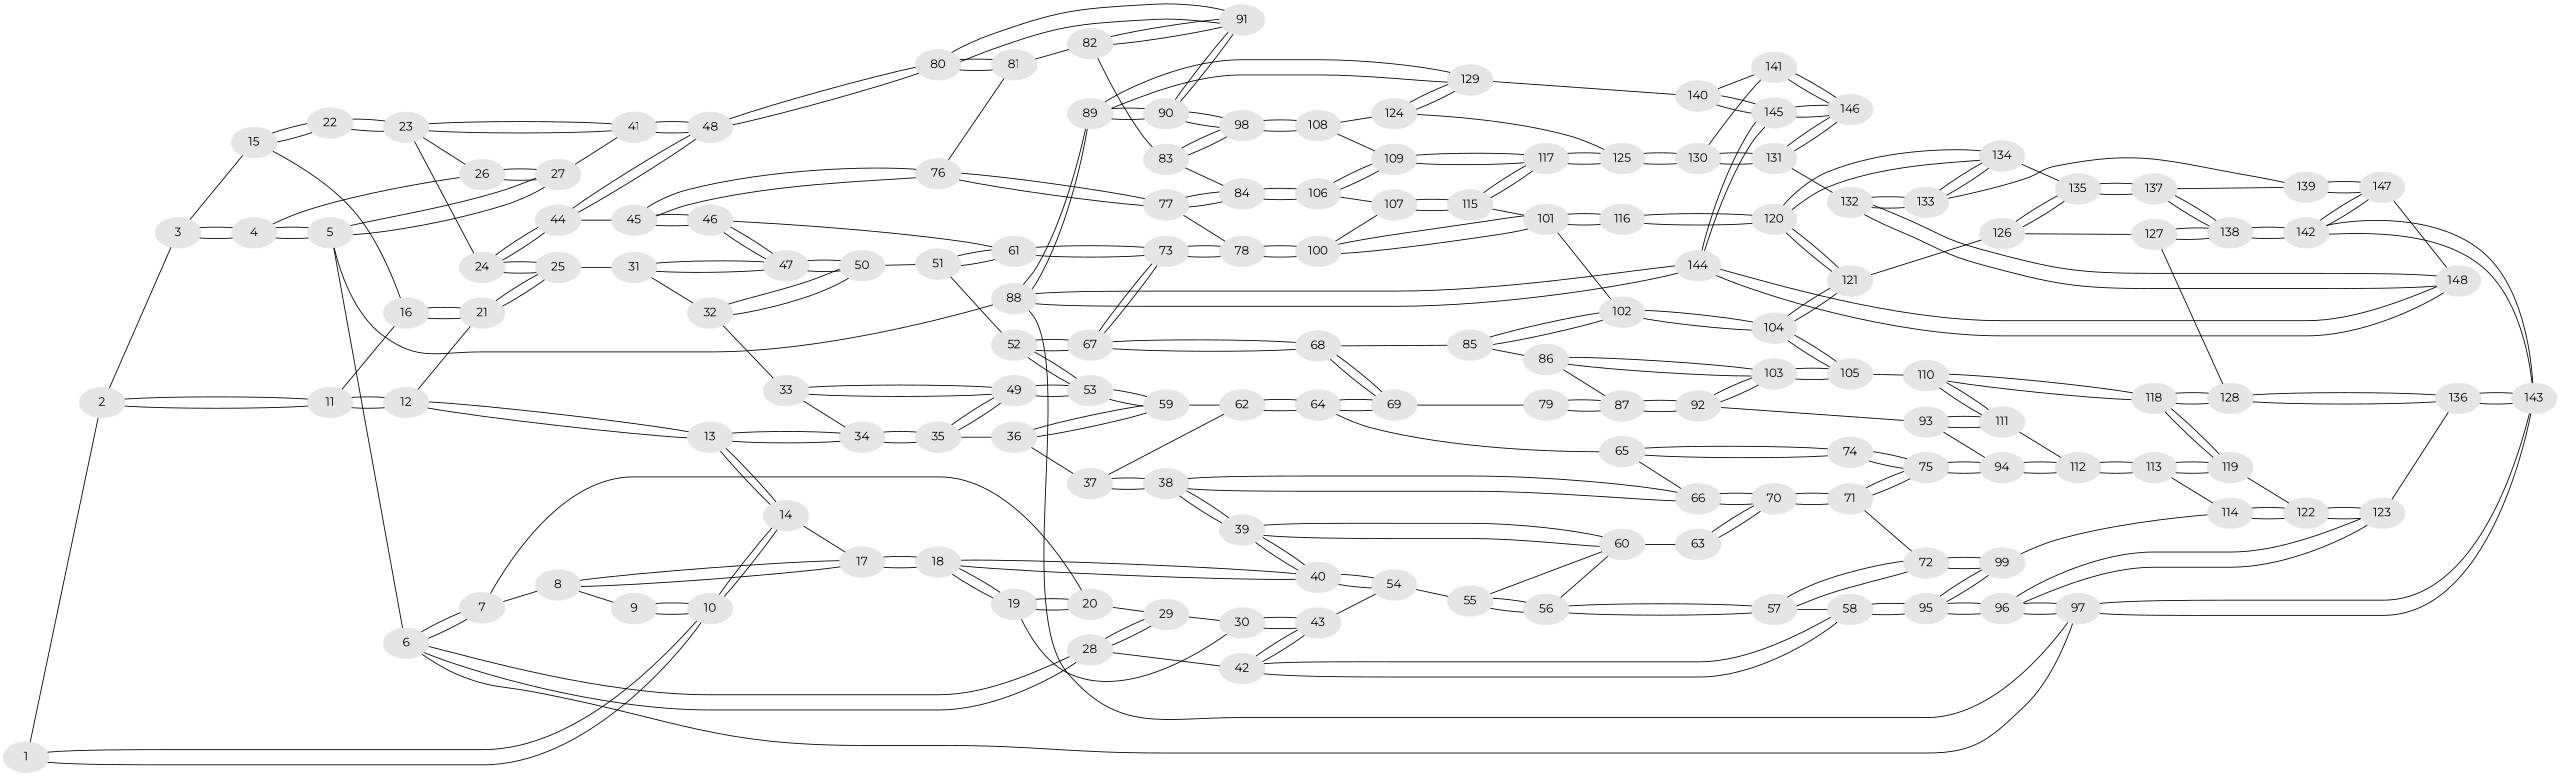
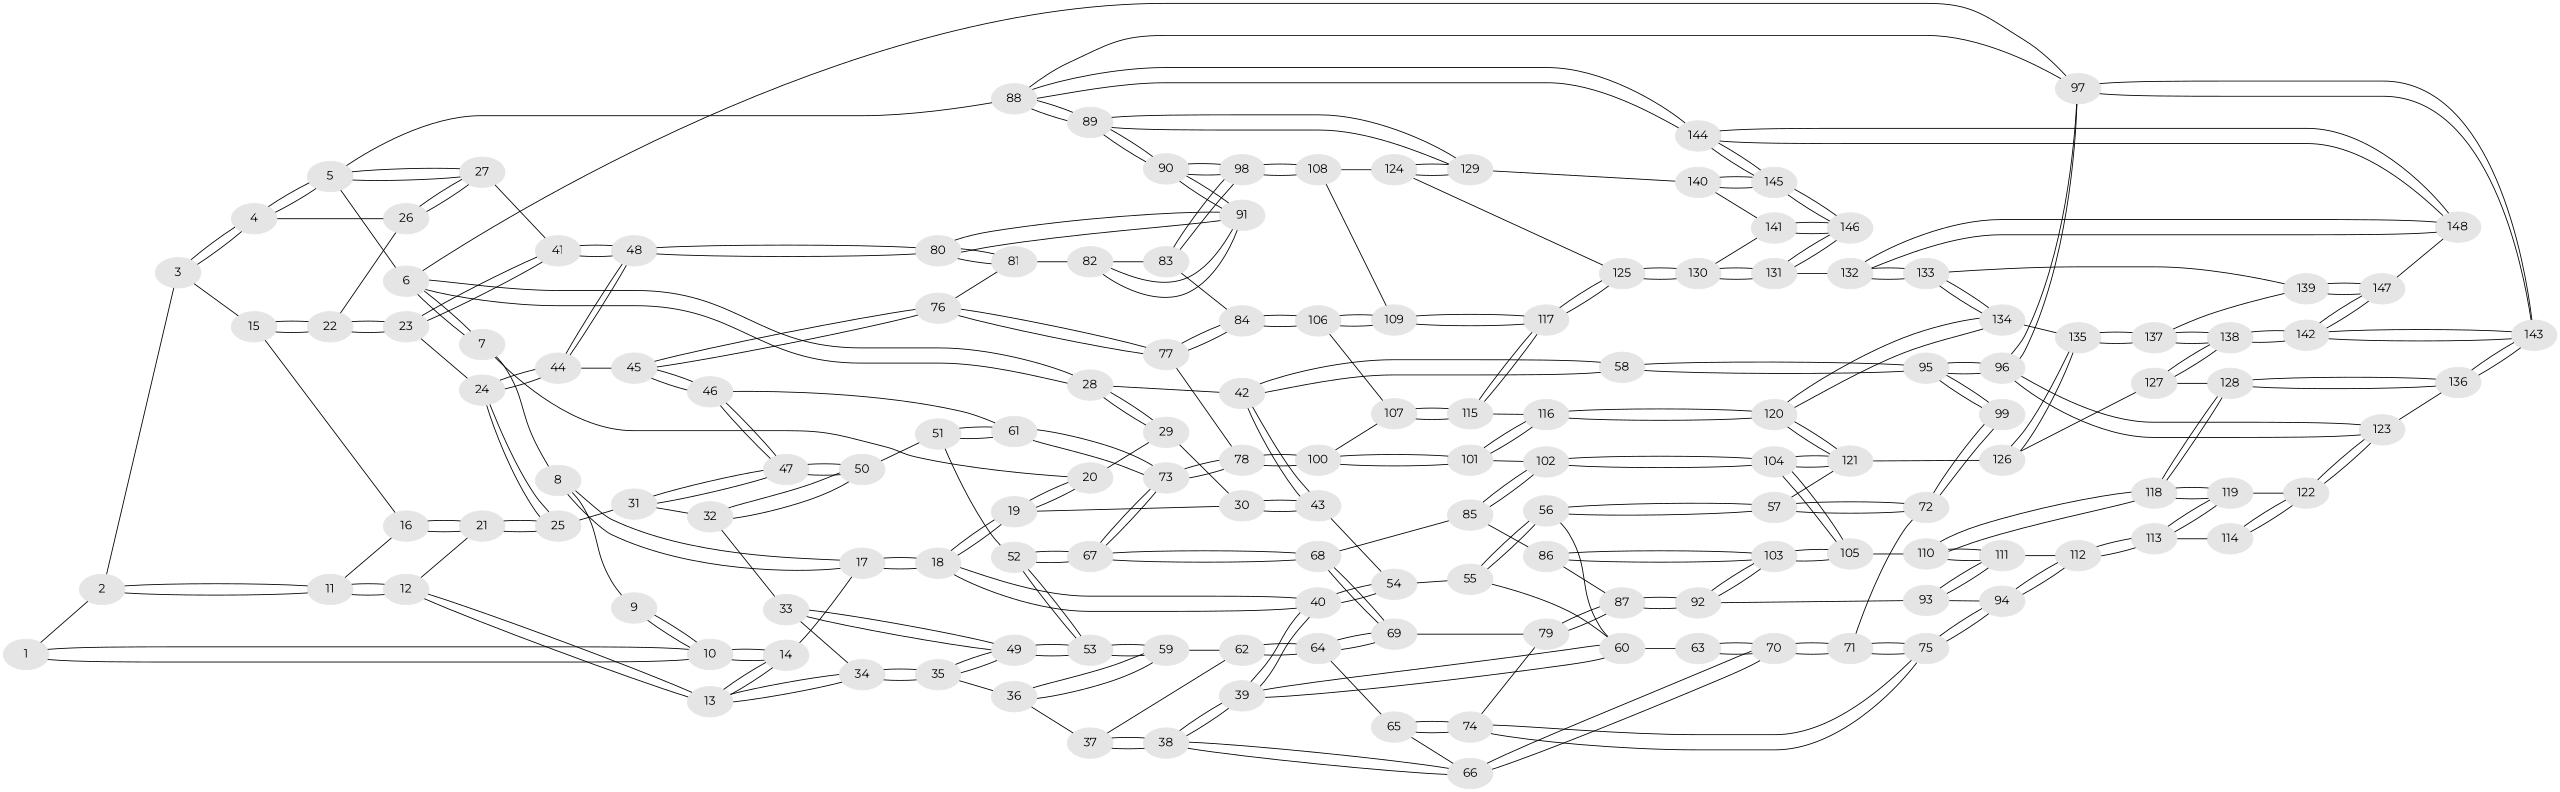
  graph {
    fontname=Montserrat
    rankdir=LR
    node [color=gray90 fontname=Montserrat style=filled]
    edge [fontname=Montserrat]
    1
    2
    10
    3
    11
    14
    4
    15
    12
    16
    5
    26
    22
    6
    27
    88
    7
    28
    97
    41
    89
    144
    8
    20
    29
    42
    143
    9
    17
    18
    13
    21
    34
    25
    35
    23
    19
    40
    30
    54
    43
    31
    24
    44
    48
    45
    32
    47
    58
    33
    50
    49
    51
    53
    36
    37
    59
    38
    62
    39
    66
    64
    60
    70
    63
    55
    80
    95
    46
    76
    61
    77
    81
    73
    91
    52
    67
    68
    56
    57
    72
    99
    96
    78
    65
    69
    71
    74
    79
    75
    85
    86
    102
    87
    94
    114
    100
    112
    84
    82
    106
    101
    107
    92
    83
    98
    108
    109
    103
    104
    105
    93
    90
    129
    148
    145
    140
    111
    113
    123
    136
    124
    122
    116
    115
    120
    121
    110
    126
    118
    117
    125
    119
    128
    134
    130
    135
    127
    131
    141
    138
    137
    142
    132
    146
    133
    139
    147
    1 -- 2
    1 -- 10
    1 -- 10
    2 -- 3
    2 -- 11
    2 -- 11
    10 -- 14
    10 -- 14
    3 -- 4
    3 -- 4
    3 -- 15
    11 -- 12
    11 -- 12
    11 -- 16
    14 -- 17
    4 -- 5
    4 -- 5
    4 -- 26
    15 -- 16
    15 -- 22
    15 -- 22
    12 -- 13
    12 -- 13
    12 -- 21
    16 -- 21
    16 -- 21
    5 -- 6
    5 -- 27
    5 -- 27
    5 -- 88
    26 -- 27
    26 -- 27
-   23 -- 26
+   22 -- 26
    22 -- 23
    22 -- 23
    6 -- 7
    6 -- 7
    6 -- 28
    6 -- 28
    6 -- 97
    27 -- 41
    88 -- 97
    88 -- 89
    88 -- 89
    88 -- 144
    88 -- 144
    7 -- 8
    7 -- 20
    28 -- 29
    28 -- 29
    28 -- 42
    97 -- 143
    97 -- 143
    41 -- 48
    41 -- 48
    89 -- 90
    89 -- 90
    89 -- 129
    89 -- 129
    144 -- 148
    144 -- 148
    144 -- 145
    144 -- 145
    8 -- 9
    8 -- 17
    8 -- 17
    20 -- 29
    29 -- 30
    42 -- 43
    42 -- 43
    42 -- 58
    42 -- 58
    9 -- 10
    9 -- 10
    17 -- 18
    17 -- 18
    18 -- 19
    18 -- 19
    18 -- 40
    18 -- 40
    13 -- 14
    13 -- 14
    13 -- 34
    13 -- 34
    21 -- 25
    21 -- 25
    34 -- 35
    34 -- 35
    25 -- 31
    35 -- 49
    35 -- 49
    35 -- 36
    23 -- 41
    23 -- 41
    23 -- 24
    19 -- 20
    19 -- 20
    19 -- 30
    40 -- 54
    40 -- 54
    30 -- 43
    30 -- 43
    54 -- 55
    43 -- 54
    31 -- 32
    31 -- 47
    31 -- 47
    24 -- 25
    24 -- 25
    24 -- 44
    24 -- 44
    44 -- 48
    44 -- 48
    44 -- 45
    48 -- 80
    48 -- 80
    45 -- 46
    45 -- 46
    45 -- 76
    45 -- 76
    32 -- 33
    32 -- 50
    32 -- 50
    47 -- 50
    47 -- 50
    58 -- 95
    58 -- 95
    33 -- 34
    33 -- 49
    33 -- 49
    50 -- 51
    49 -- 53
    49 -- 53
    51 -- 61
    51 -- 61
    51 -- 52
    53 -- 59
    53 -- 59
    36 -- 37
    36 -- 59
    36 -- 59
    37 -- 38
    37 -- 38
    37 -- 62
    59 -- 62
    38 -- 39
    38 -- 39
    38 -- 66
    38 -- 66
    62 -- 64
    62 -- 64
    39 -- 40
    39 -- 40
    39 -- 60
    39 -- 60
    66 -- 70
    66 -- 70
    64 -- 65
    64 -- 69
    64 -- 69
    60 -- 63
    70 -- 71
    70 -- 71
    63 -- 70
    63 -- 70
    55 -- 60
    55 -- 56
    55 -- 56
    80 -- 81
    80 -- 81
    80 -- 91
    80 -- 91
    95 -- 99
    95 -- 99
    95 -- 96
    95 -- 96
    46 -- 47
    46 -- 47
    46 -- 61
    76 -- 77
    76 -- 77
    76 -- 81
    61 -- 73
    61 -- 73
    77 -- 78
    77 -- 84
    77 -- 84
    81 -- 82
    73 -- 78
    73 -- 78
    52 -- 53
    52 -- 53
    52 -- 67
    52 -- 67
    67 -- 73
    67 -- 73
    67 -- 68
    67 -- 68
    68 -- 69
    68 -- 69
    68 -- 85
    56 -- 60
    56 -- 57
    56 -- 57
-   57 -- 58
+   57 -- 121
    57 -- 72
    57 -- 72
    72 -- 99
    72 -- 99
-   99 -- 114
    96 -- 97
    96 -- 97
    96 -- 123
    96 -- 123
    78 -- 100
    78 -- 100
    65 -- 66
    65 -- 74
    65 -- 74
    69 -- 79
    71 -- 72
    71 -- 75
    71 -- 75
+   74 -- 79
    74 -- 75
    74 -- 75
    79 -- 87
    79 -- 87
    75 -- 94
    75 -- 94
    85 -- 86
    85 -- 102
    85 -- 102
    86 -- 87
    86 -- 103
    86 -- 103
    102 -- 104
    102 -- 104
    87 -- 92
    87 -- 92
    94 -- 112
    94 -- 112
    114 -- 122
    114 -- 122
    100 -- 101
    100 -- 101
    100 -- 107
    112 -- 113
    112 -- 113
    84 -- 106
    84 -- 106
    82 -- 91
    82 -- 91
    82 -- 83
    106 -- 107
    106 -- 109
    106 -- 109
    101 -- 102
    101 -- 116
    101 -- 116
    107 -- 115
    107 -- 115
    92 -- 103
    92 -- 103
    92 -- 93
    83 -- 84
    83 -- 98
    83 -- 98
    98 -- 108
    98 -- 108
    108 -- 109
    108 -- 124
    109 -- 117
    109 -- 117
    103 -- 105
    103 -- 105
    104 -- 105
    104 -- 105
    104 -- 121
    104 -- 121
    105 -- 110
    93 -- 94
    93 -- 111
    93 -- 111
    90 -- 91
    90 -- 91
    90 -- 98
    90 -- 98
    129 -- 140
    145 -- 146
    145 -- 146
    140 -- 145
    140 -- 145
    140 -- 141
    111 -- 112
    113 -- 114
    113 -- 119
    113 -- 119
    123 -- 136
    136 -- 143
    136 -- 143
    124 -- 129
    124 -- 129
    124 -- 125
    122 -- 123
    122 -- 123
    116 -- 120
    116 -- 120
-   115 -- 101
+   115 -- 116
    115 -- 117
    115 -- 117
    120 -- 121
    120 -- 121
    120 -- 134
    120 -- 134
    121 -- 126
    110 -- 111
    110 -- 111
    110 -- 118
    110 -- 118
    126 -- 135
    126 -- 135
    126 -- 127
    118 -- 119
    118 -- 119
    118 -- 128
    118 -- 128
    117 -- 125
    117 -- 125
    125 -- 130
    125 -- 130
    119 -- 122
    128 -- 136
    128 -- 136
    134 -- 135
    130 -- 131
    130 -- 131
    130 -- 141
    135 -- 137
    135 -- 137
    127 -- 128
    127 -- 138
    127 -- 138
    131 -- 132
    131 -- 146
    131 -- 146
    141 -- 146
    141 -- 146
    138 -- 142
    138 -- 142
    137 -- 138
    137 -- 138
    137 -- 139
    142 -- 143
    142 -- 143
    142 -- 147
    142 -- 147
    132 -- 148
    132 -- 148
    132 -- 133
    132 -- 133
    133 -- 134
    133 -- 134
    133 -- 139
    139 -- 147
    139 -- 147
    147 -- 148
  }
